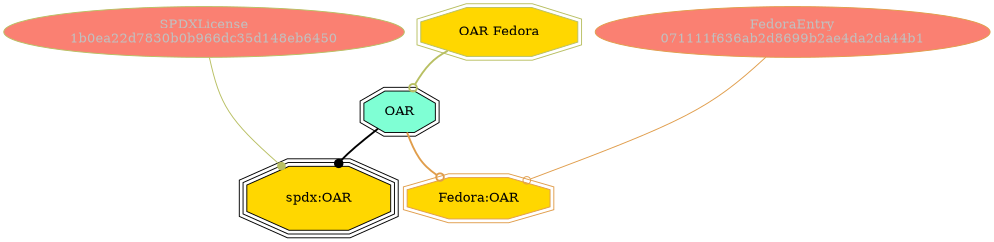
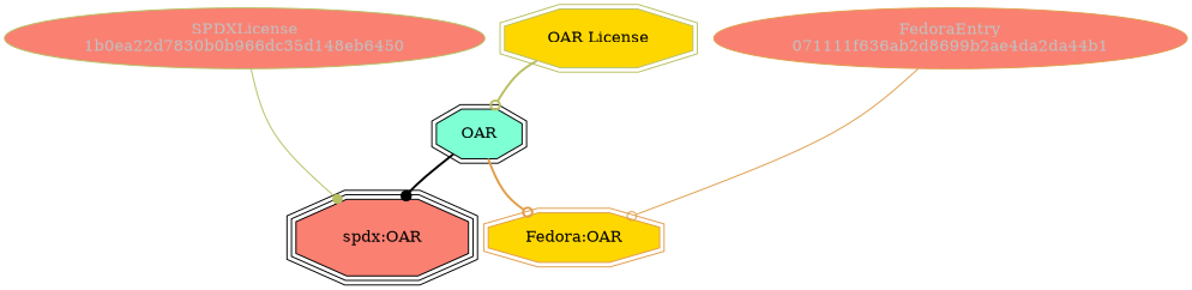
  strict digraph {
    splines=curved
    node [fillcolor=salmon shape=doubleoctagon style=filled]
    edge [arrowhead=odot color="#b8bf62" weight=0.7 style=bold]
    n1 [color="#b8bf62" fontcolor=gray label="SPDXLicense\n1b0ea22d7830b0b966dc35d148eb6450" shape=ellipse]
-   n2 [fillcolor=gold label="spdx:OAR" shape=tripleoctagon]
+   n2 [label="spdx:OAR" shape=tripleoctagon]
    n3 [color="#e09d4b" fillcolor=gold label="Fedora:OAR"]
    n4 [fillcolor=aquamarine label=OAR]
-   n5 [color="#b8bf62" fillcolor=gold label="OAR Fedora"]
+   n5 [color="#b8bf62" fillcolor=gold label="OAR License"]
    n6 [color="#e09d4b" fontcolor=gray label="FedoraEntry\n071111f636ab2d8699b2ae4da2da44b1" shape=ellipse]
    n1 -> n2 [arrowhead=dot weight=0.5 style=""]
    n4 -> n2 [arrowhead=dot color=""]
    n4 -> n3 [color="#e09d4b"]
    n5 -> n4
    n6 -> n3 [color="#e09d4b" weight=0.5 style=""]
  }
